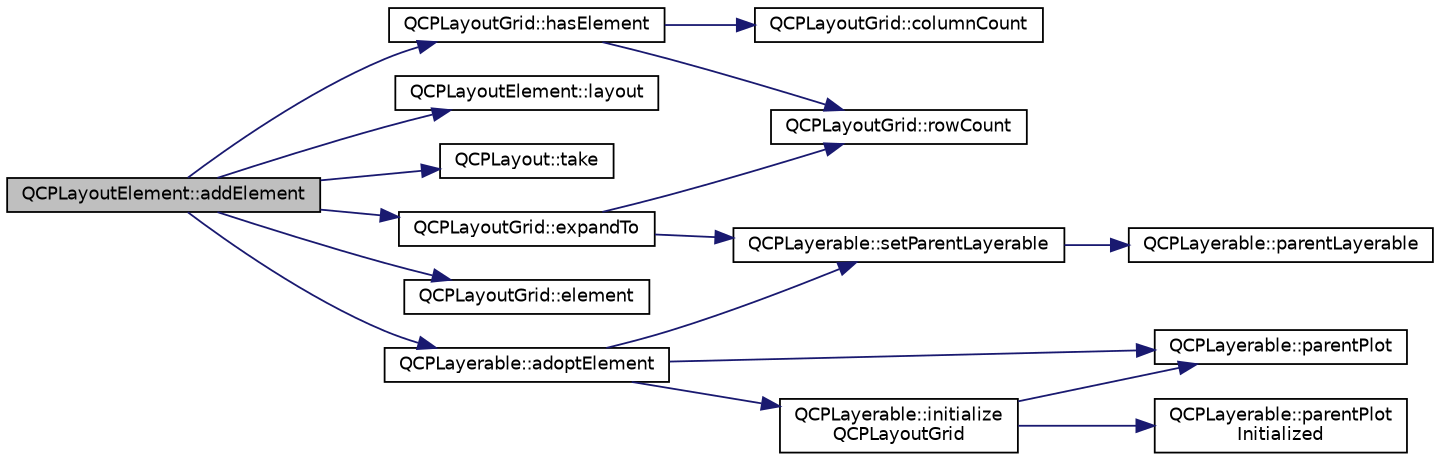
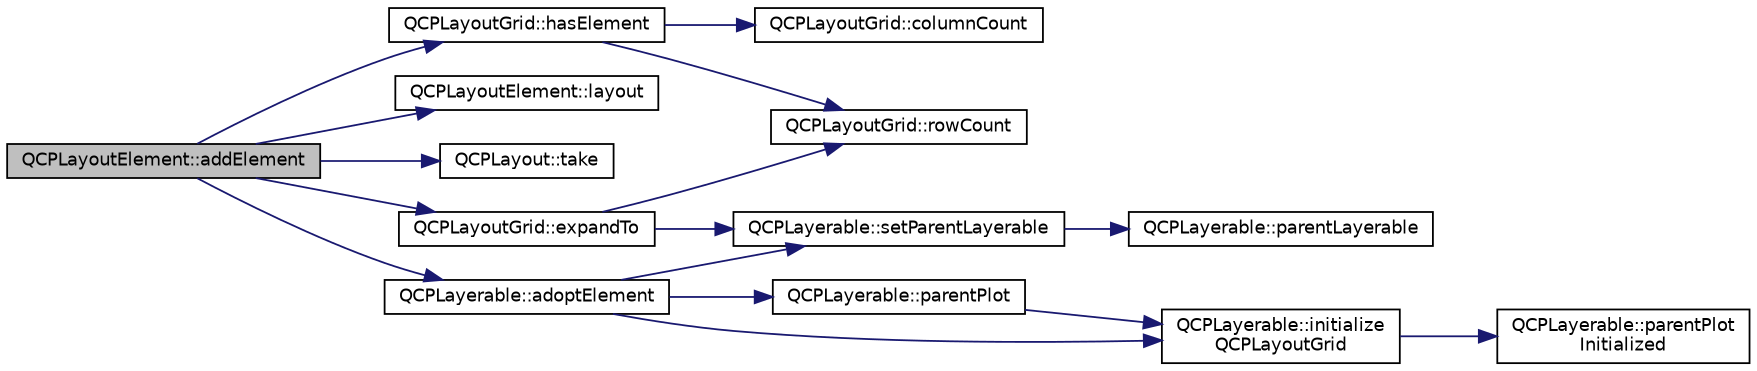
  digraph {
    rankdir=LR
    node [color=black fillcolor=white fontname=Helvetica fontsize=10 shape=record style=filled]
    edge [color=midnightblue fontname=Helvetica fontsize=10 labelfontname=Helvetica labelfontsize=10 style=solid]
    n1 [fillcolor=grey75 fontcolor=black height=0.2 label="QCPLayoutElement::addElement" width=0.4]
    n2 [height=0.2 label="QCPLayoutGrid::hasElement" width=0.4]
    n3 [height=0.2 label="QCPLayoutElement::layout" width=0.4]
    n4 [height=0.2 label="QCPLayout::take" width=0.4]
    n5 [height=0.2 label="QCPLayoutGrid::expandTo" width=0.4]
-   n6 [height=0.2 label="QCPLayoutGrid::element" width=0.4]
    n7 [height=0.2 label="QCPLayerable::adoptElement" width=0.4]
    n8 [height=0.2 label="QCPLayoutGrid::rowCount" width=0.4]
    n9 [height=0.2 label="QCPLayoutGrid::columnCount" width=0.4]
    n10 [height=0.2 label="QCPLayerable::setParentLayerable" width=0.4]
    n11 [height=0.2 label="QCPLayerable::parentPlot" width=0.4]
    n12 [height=0.2 label="QCPLayerable::initialize\lQCPLayoutGrid" width=0.4]
    n13 [height=0.2 label="QCPLayerable::parentLayerable" width=0.4]
    n14 [height=0.2 label="QCPLayerable::parentPlot\lInitialized" width=0.4]
    n1 -> n2
    n1 -> n3
    n1 -> n4
    n1 -> n5
-   n1 -> n6
    n1 -> n7
    n2 -> n8
    n2 -> n9
    n5 -> n8
    n5 -> n10
    n7 -> n10
    n7 -> n11
    n7 -> n12
    n10 -> n13
-   n12 -> n11
+   n11 -> n12
    n12 -> n14
  }
